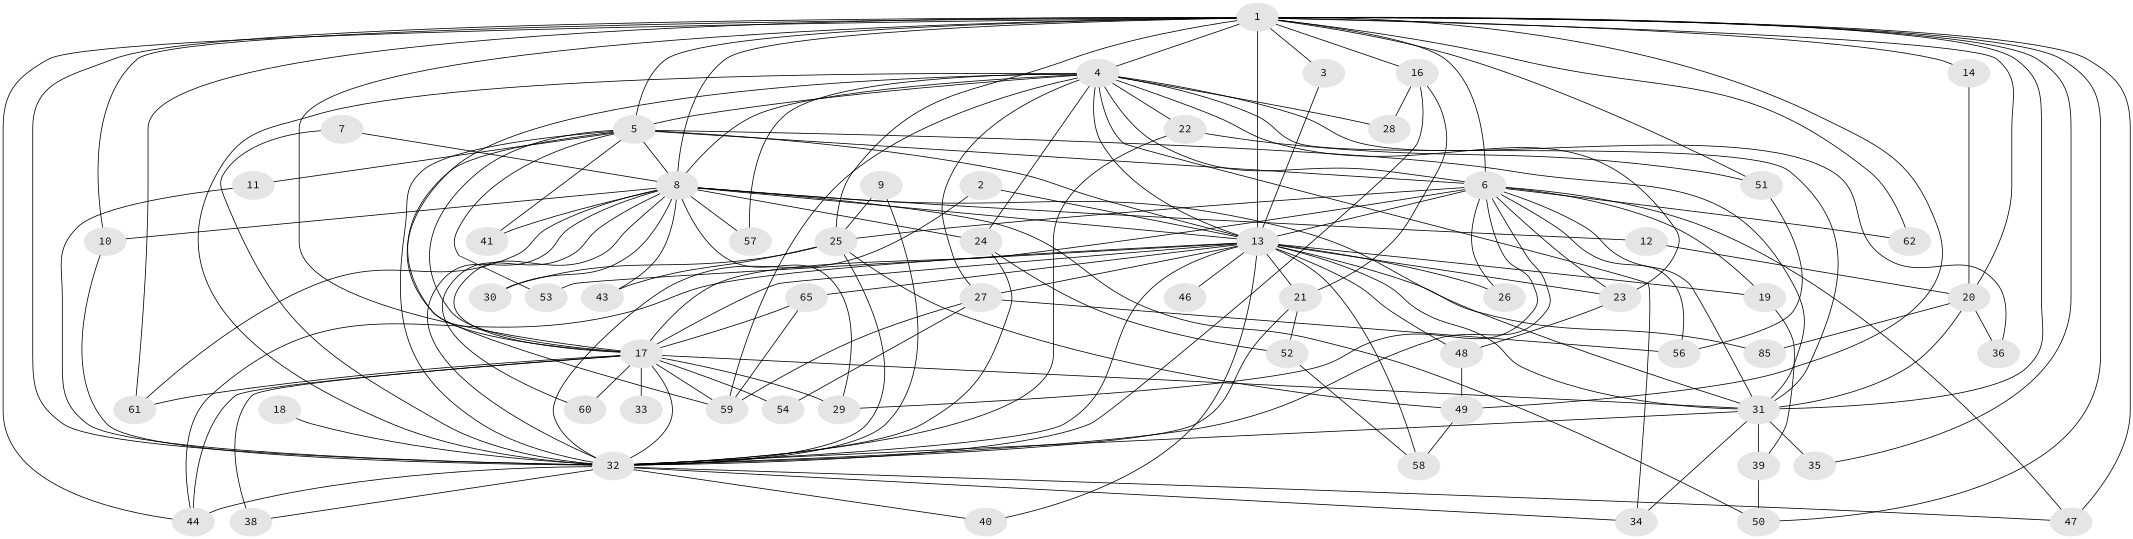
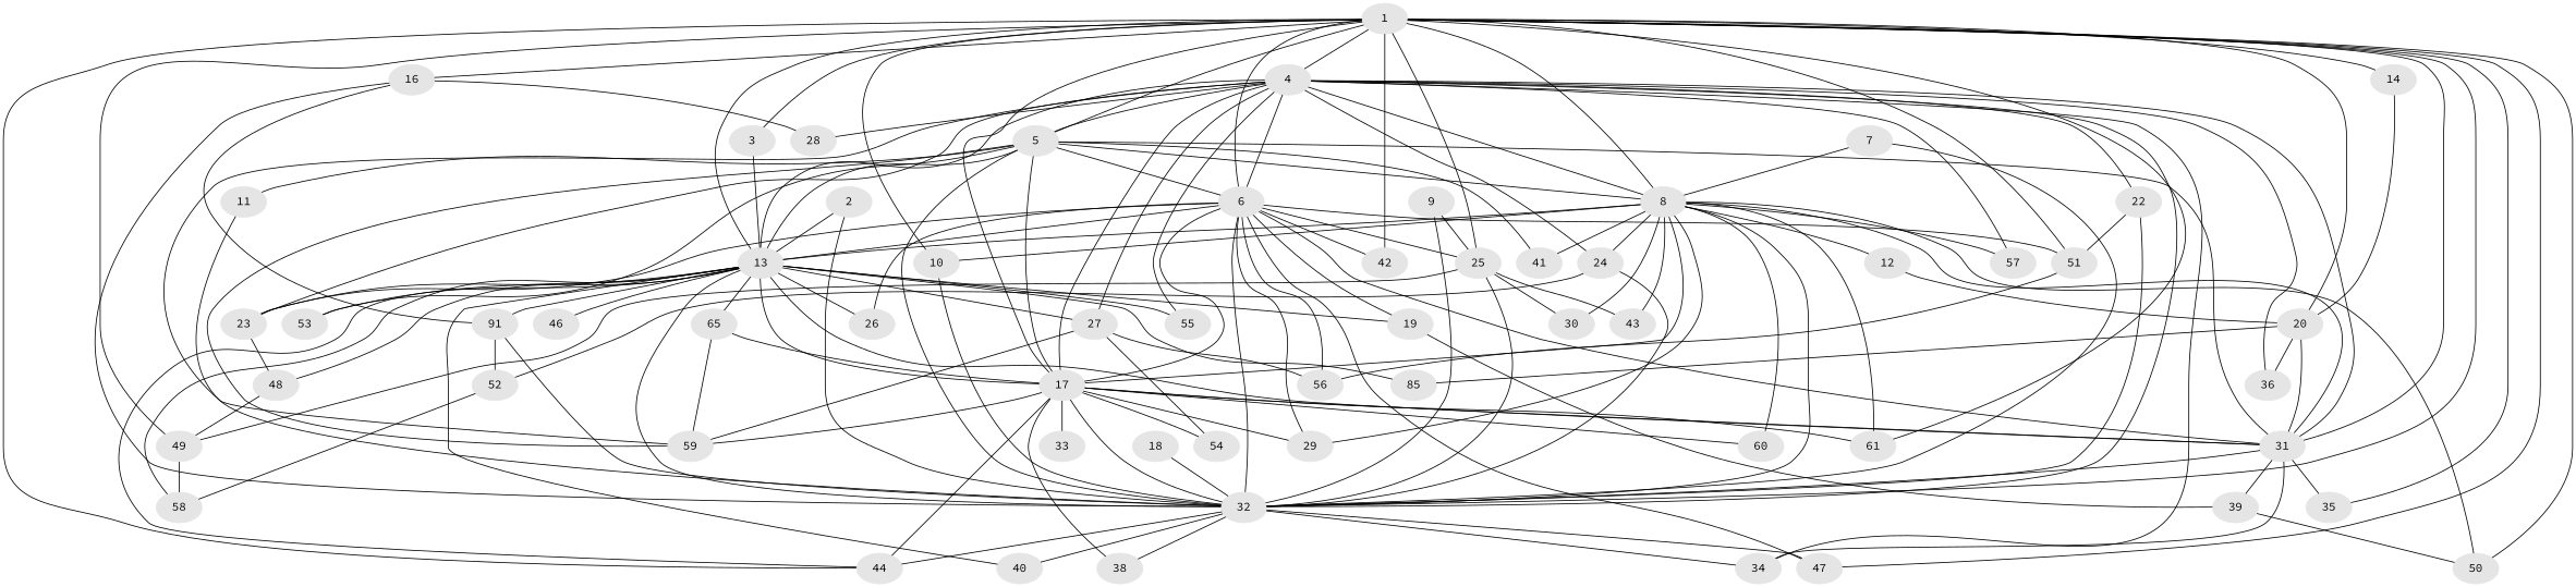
  graph {
    fontname="Source Code Pro"
    node [color=gray90 fontname="Source Code Pro" style=filled]
    edge [fontname="Source Code Pro" weight=1.0]
    1
    3
    4
    5
    6
    8
    10
    13
    14
    16
    17
    20
    25
    31
    32
    35
-   42 [label=62]
+   42
    44
    47
    49
    50
    51
    61
    22
    23
    24
    27
    28
    34
    36
+   55
    57
    59
    11
    41
    53
    19
    26
    29
    56
    12
    30
    43
    60
    n45 [label=65]
-   21
+   21 [label=91]
    40
    n48 [label=85]
    46
    48
    58
    33
    38
    54
    39
    2
    52
    7
    9
    18
    1 -- 3
    1 -- 4 [weight=3.0]
    1 -- 5 [weight=2.0]
    1 -- 6 [weight=2.0]
    1 -- 8 [weight=3.0]
    1 -- 10
    1 -- 13 [weight=2.0]
    1 -- 14
    1 -- 16
    1 -- 17 [weight=2.0]
    1 -- 20 [weight=2.0]
    1 -- 25
    1 -- 31 [weight=2.0]
    1 -- 32 [weight=3.0]
    1 -- 35
    1 -- 42
    1 -- 44
    1 -- 47
    1 -- 49 [weight=2.0]
    1 -- 50
    1 -- 51
    1 -- 61
    3 -- 13
    4 -- 5 [weight=2.0]
    4 -- 6 [weight=2.0]
    4 -- 8
    4 -- 13
    4 -- 17
    4 -- 31
    4 -- 32
    4 -- 22
    4 -- 23
    4 -- 24
    4 -- 27
    4 -- 28
    4 -- 34
    4 -- 36
+   4 -- 55
    4 -- 57
    4 -- 59 [weight=2.0]
    5 -- 6
    5 -- 8
    5 -- 13
    5 -- 17
    5 -- 31
    5 -- 32
    5 -- 59
    5 -- 11
    5 -- 41
    5 -- 53
    6 -- 13 [weight=2.0]
    6 -- 17 [weight=2.0]
    6 -- 25
    6 -- 31
    6 -- 32
    6 -- 42
    6 -- 47
+   6 -- 51
    6 -- 23
    6 -- 19
    6 -- 26
    6 -- 29
    6 -- 56
    8 -- 10
    8 -- 13
    8 -- 17
    8 -- 31
    8 -- 32
    8 -- 50
    8 -- 61
    8 -- 24
    8 -- 57
    8 -- 41 [weight=2.0]
    8 -- 29
    8 -- 12
    8 -- 30
    8 -- 43
    8 -- 60
    10 -- 32
    13 -- 17
    13 -- 31 [weight=2.0]
    13 -- 32
    13 -- 44
    13 -- 23
    13 -- 27
+   13 -- 55
    13 -- 53
    13 -- 19
    13 -- 26
    13 -- n45
    13 -- 21
    13 -- 40
    13 -- n48
    13 -- 46
    13 -- 48
    13 -- 58
    14 -- 20
    16 -- 32
    16 -- 28
    16 -- 21
    17 -- 31
    17 -- 32
    17 -- 44
    17 -- 61
    17 -- 59
    17 -- 29
    17 -- 60
    17 -- 33
    17 -- 38
    17 -- 54
    20 -- 31
    20 -- 36
    20 -- n48
    25 -- 32
    25 -- 49
    25 -- 30
    25 -- 43
    31 -- 32
    31 -- 35 [weight=2.0]
    31 -- 34
    31 -- 39
    32 -- 44
    32 -- 47
    32 -- 34
    32 -- 40
    32 -- 38
    49 -- 58
    51 -- 56
    22 -- 32
    22 -- 51
    23 -- 48
    24 -- 32
    24 -- 52
    27 -- 59
    27 -- 56
    27 -- 54
    11 -- 32
    19 -- 39
    12 -- 20
    n45 -- 17
    n45 -- 59
    21 -- 32 [weight=2.0]
    21 -- 52
    48 -- 49
    39 -- 50
    2 -- 13
    2 -- 32
    52 -- 58
    7 -- 8
    7 -- 32
    9 -- 25
    9 -- 32
    18 -- 32 [weight=2.0]
  }
